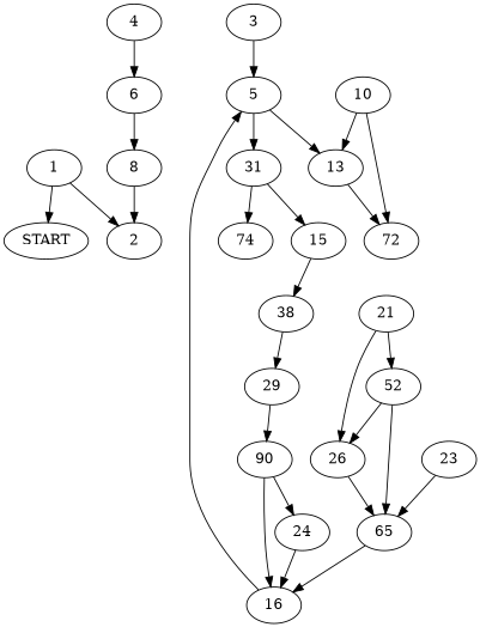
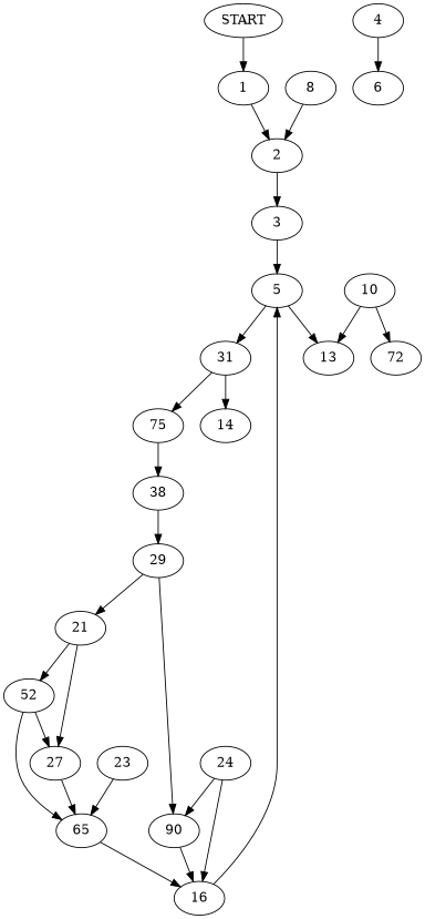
  digraph {
    n1 [label=START]
    1
    2
    3
    5
    4
    6
    n8 [label=31]
    13
    8
    n11 [label=72]
    10
-   14 [label=74]
-   15
+   14
+   15 [label=75]
    n15 [label=38]
    16
    n17 [label=29]
    n18 [label=90]
    21
    24
    n21 [label=52]
-   26
+   26 [label=27]
    n23 [label=65]
    23
-   1 -> n1
+   n1 -> 1
    1 -> 2
+   2 -> 3
    3 -> 5
    5 -> n8
    5 -> 13
    4 -> 6
-   6 -> 8
    n8 -> 14
    n8 -> 15
-   13 -> n11
    8 -> 2
    10 -> 13
    10 -> n11
    15 -> n15
    n15 -> n17
    16 -> 5
    n17 -> n18
+   n17 -> 21
    n18 -> 16
-   n18 -> 24
+   24 -> n18
    21 -> n21
    21 -> 26
    24 -> 16
    n21 -> 26
    n21 -> n23
    26 -> n23
    n23 -> 16
    23 -> n23
  }
